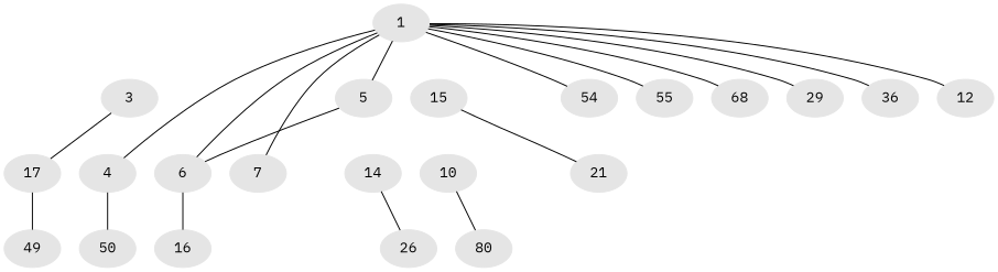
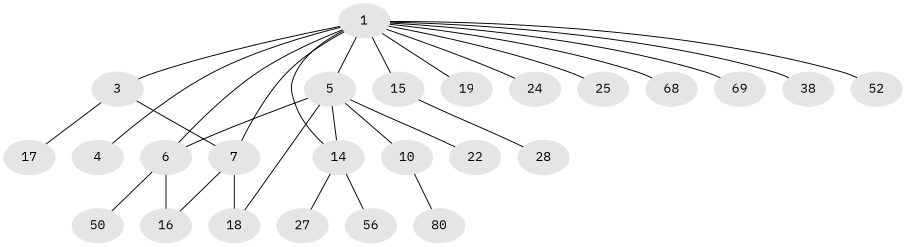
  graph {
    fontname="IBM Plex Mono"
    node [color=gray90 fontname="IBM Plex Mono" style=filled]
    edge [fontname="IBM Plex Mono"]
    1 [super="+8+2"]
    3 [super="+11+32"]
    4
    5 [super="+9+37+44+45+41+31+30"]
    6
    7 [super="+51+23+13"]
    14
    15
-   24 [label=54]
-   25 [label=55]
+   19 [super="+35"]
+   24
+   25
    n12 [label=68]
-   29 [super="+40"]
-   38 [label=36]
-   52 [label=12]
+   29 [super="+40" label=69]
+   38
+   52
    17
    10
+   18 [super="+39"]
+   22
    16
    50
-   26 [super="+42"]
-   21
-   49
+   26 [super="+42" label=56]
+   27
+   21 [label=28]
    n26 [label=80]
+   1 -- 3
    1 -- 4
    1 -- 5 [weight=3]
    1 -- 6
    1 -- 7
+   1 -- 14
+   1 -- 15
+   1 -- 19
    1 -- 24
    1 -- 25
    1 -- n12
    1 -- 29
    1 -- 38
    1 -- 52
+   3 -- 7
    3 -- 17
    5 -- 6
+   5 -- 14
+   5 -- 10
+   5 -- 18
+   5 -- 22
    6 -- 16
-   4 -- 50
+   6 -- 50
+   7 -- 18
+   7 -- 16
    14 -- 26
+   14 -- 27
    15 -- 21
-   17 -- 49
    10 -- n26
  }
